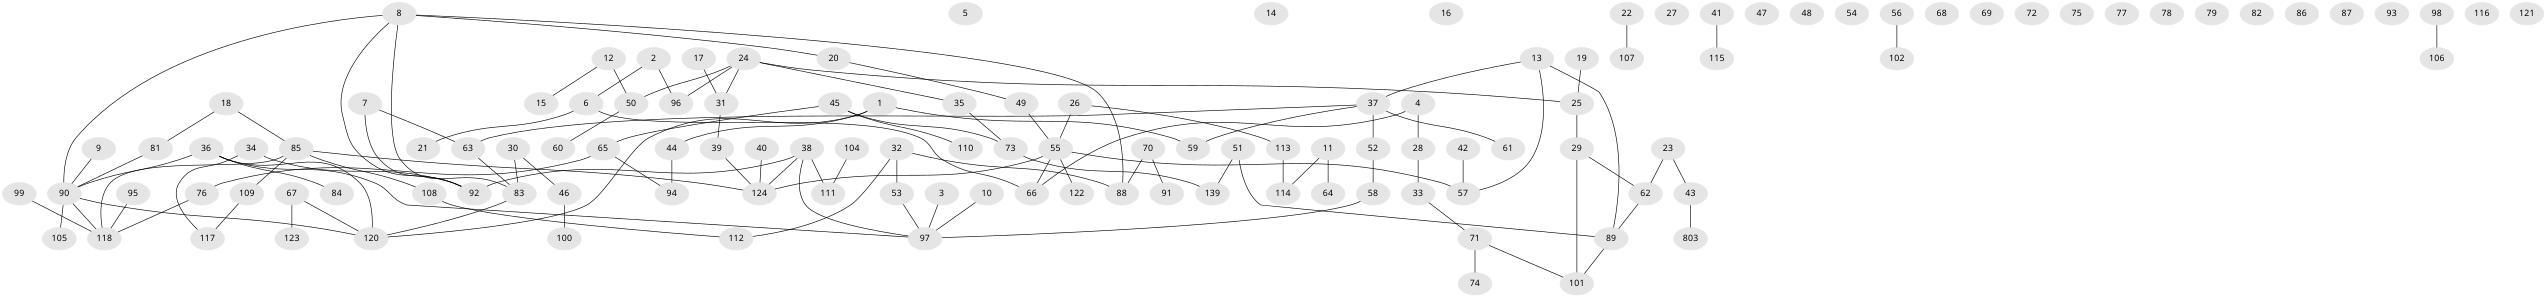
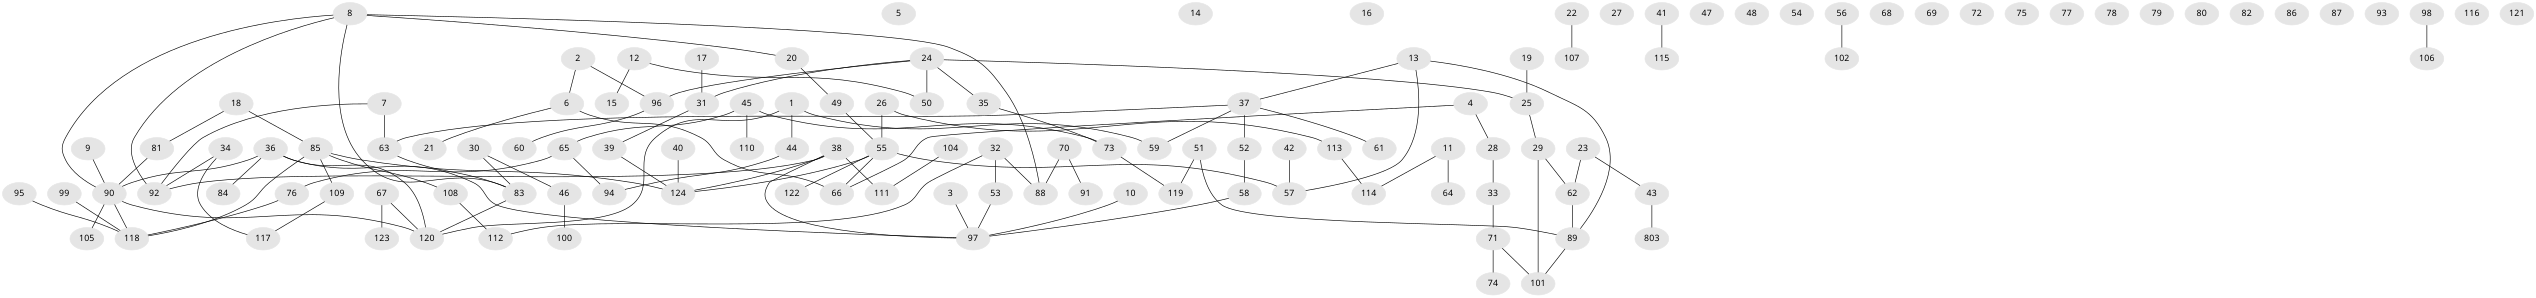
  graph {
    fontname="Noto Sans"
    node [color=gray90 fontname="Noto Sans" style=filled]
    edge [fontname="Noto Sans"]
    1
    44
    59
    120
    94
    2
    6
    96
    66
    21
    3
    97
    4
    28
    33
    5
    7
    63
    92
    83
    8
    20
    88
    90
    49
    118
    105
    9
    10
    11
    64
    114
    12
    15
    50
    60
    13
    37
    57
    89
    52
    61
    101
    14
    16
    17
    31
    39
    18
    81
    85
    124
    108
    109
    19
    25
    29
    55
    22
    107
    n61 [label=803]
    43
    23
    62
    24
    35
    73
-   119 [label=139]
+   119
    26
    113
    122
    27
    71
    30
    46
    100
    32
    53
    112
    74
    34
    117
    36
    84
    58
    38
    111
    40
    41
    115
    42
    45
    65
    110
    76
    47
    48
    51
    54
    56
    102
    67
    123
    68
    69
    70
    91
    72
    75
    77
    78
    79
+   80
    82
    86
    87
    93
    95
    98
    106
    99
    104
    116
    121
    1 -- 44
    1 -- 59
    1 -- 120
    44 -- 94
    2 -- 6
    2 -- 96
    6 -- 66
    6 -- 21
    3 -- 97
    4 -- 66
    4 -- 28
    28 -- 33
    33 -- 71
    7 -- 63
    7 -- 92
    63 -- 83
    83 -- 120
    8 -- 92
    8 -- 83
    8 -- 20
    8 -- 88
    8 -- 90
    20 -- 49
    90 -- 120
    90 -- 118
    90 -- 105
    49 -- 55
    9 -- 90
    10 -- 97
    11 -- 64
    11 -- 114
    12 -- 15
    12 -- 50
-   50 -- 60
+   96 -- 60
    13 -- 37
    13 -- 57
    13 -- 89
    37 -- 59
    37 -- 63
    37 -- 52
    37 -- 61
    89 -- 101
    52 -- 58
    17 -- 31
    31 -- 39
    39 -- 124
    18 -- 81
    18 -- 85
    81 -- 90
    85 -- 118
    85 -- 124
    85 -- 108
    85 -- 109
    108 -- 112
    109 -- 117
    19 -- 25
    25 -- 29
    29 -- 101
    29 -- 62
    55 -- 66
    55 -- 57
    55 -- 124
    55 -- 122
    22 -- 107
    43 -- n61
    23 -- 43
    23 -- 62
    62 -- 89
    24 -- 96
    24 -- 50
    24 -- 31
    24 -- 25
    24 -- 35
    35 -- 73
    73 -- 119
    26 -- 55
    26 -- 113
    113 -- 114
    71 -- 101
    71 -- 74
    30 -- 83
    30 -- 46
    46 -- 100
    32 -- 88
    32 -- 53
    32 -- 112
    53 -- 97
    34 -- 92
    34 -- 117
    36 -- 120
    36 -- 97
    36 -- 90
    36 -- 84
    58 -- 97
    38 -- 97
    38 -- 92
    38 -- 124
    38 -- 111
    40 -- 124
    41 -- 115
    42 -- 57
    45 -- 73
    45 -- 65
    45 -- 110
    65 -- 94
    65 -- 76
    76 -- 118
    51 -- 89
    51 -- 119
    56 -- 102
    67 -- 120
    67 -- 123
    70 -- 88
    70 -- 91
    95 -- 118
    98 -- 106
    99 -- 118
    104 -- 111
  }
